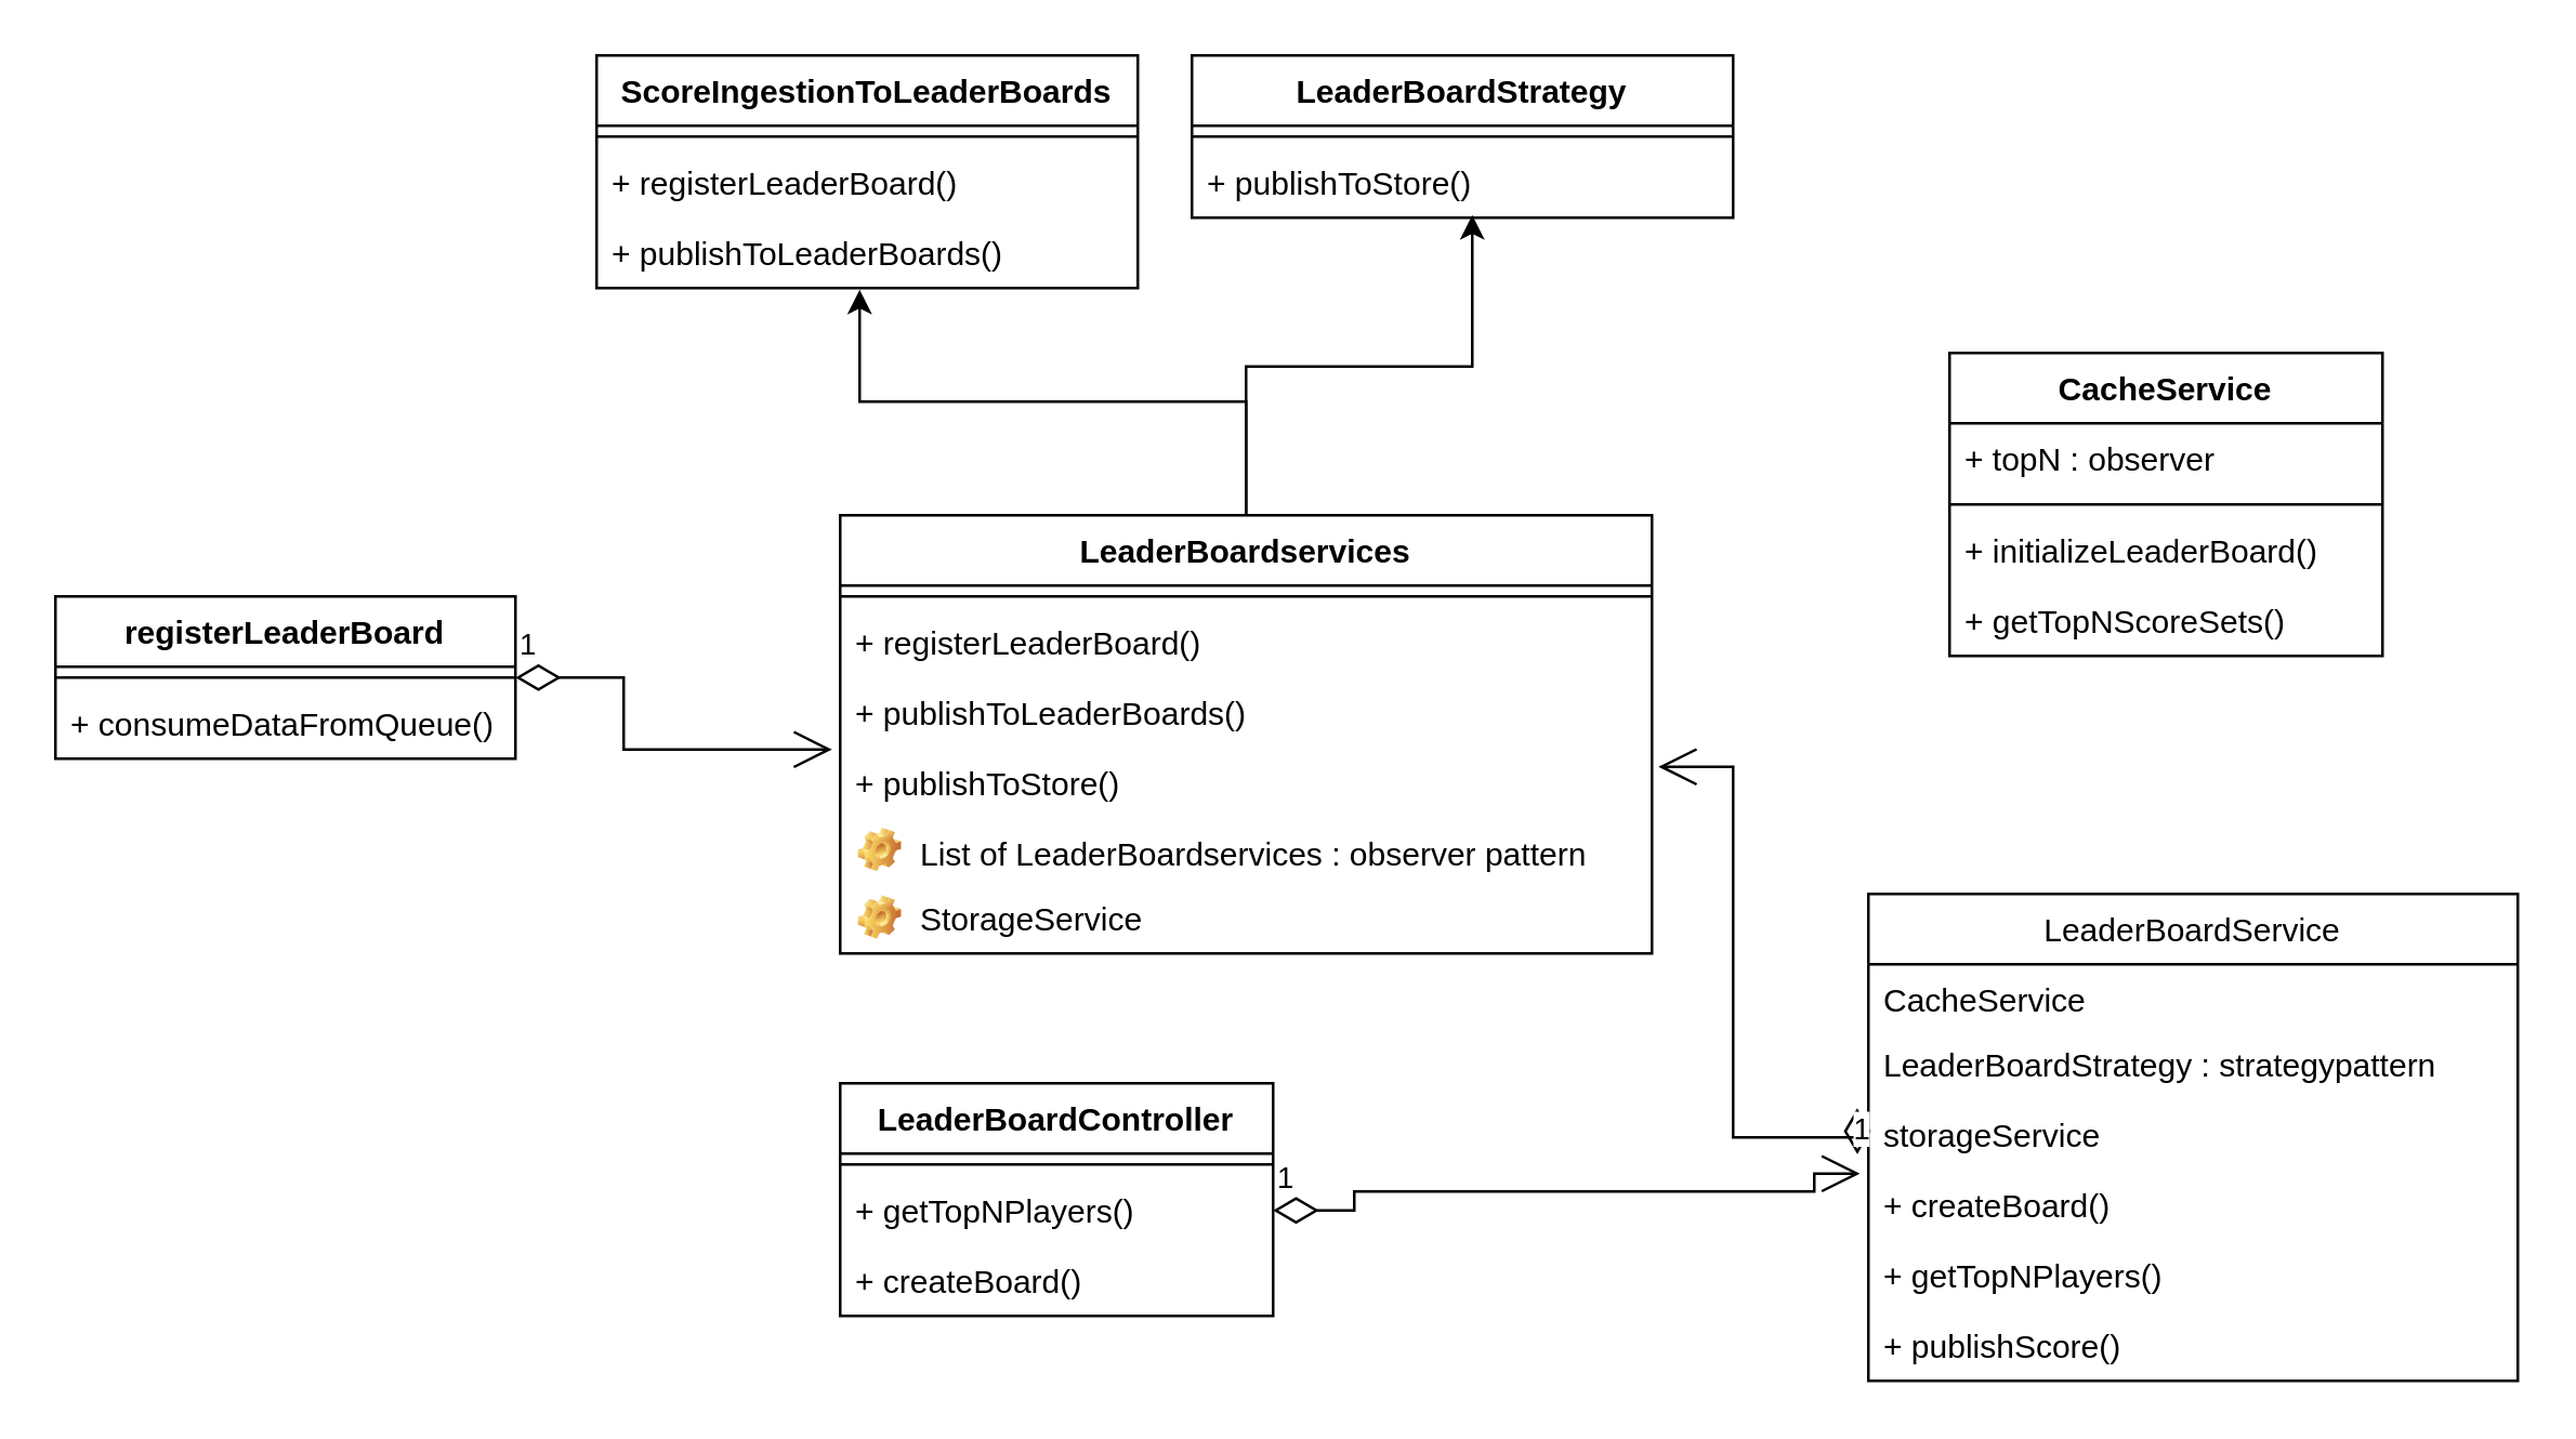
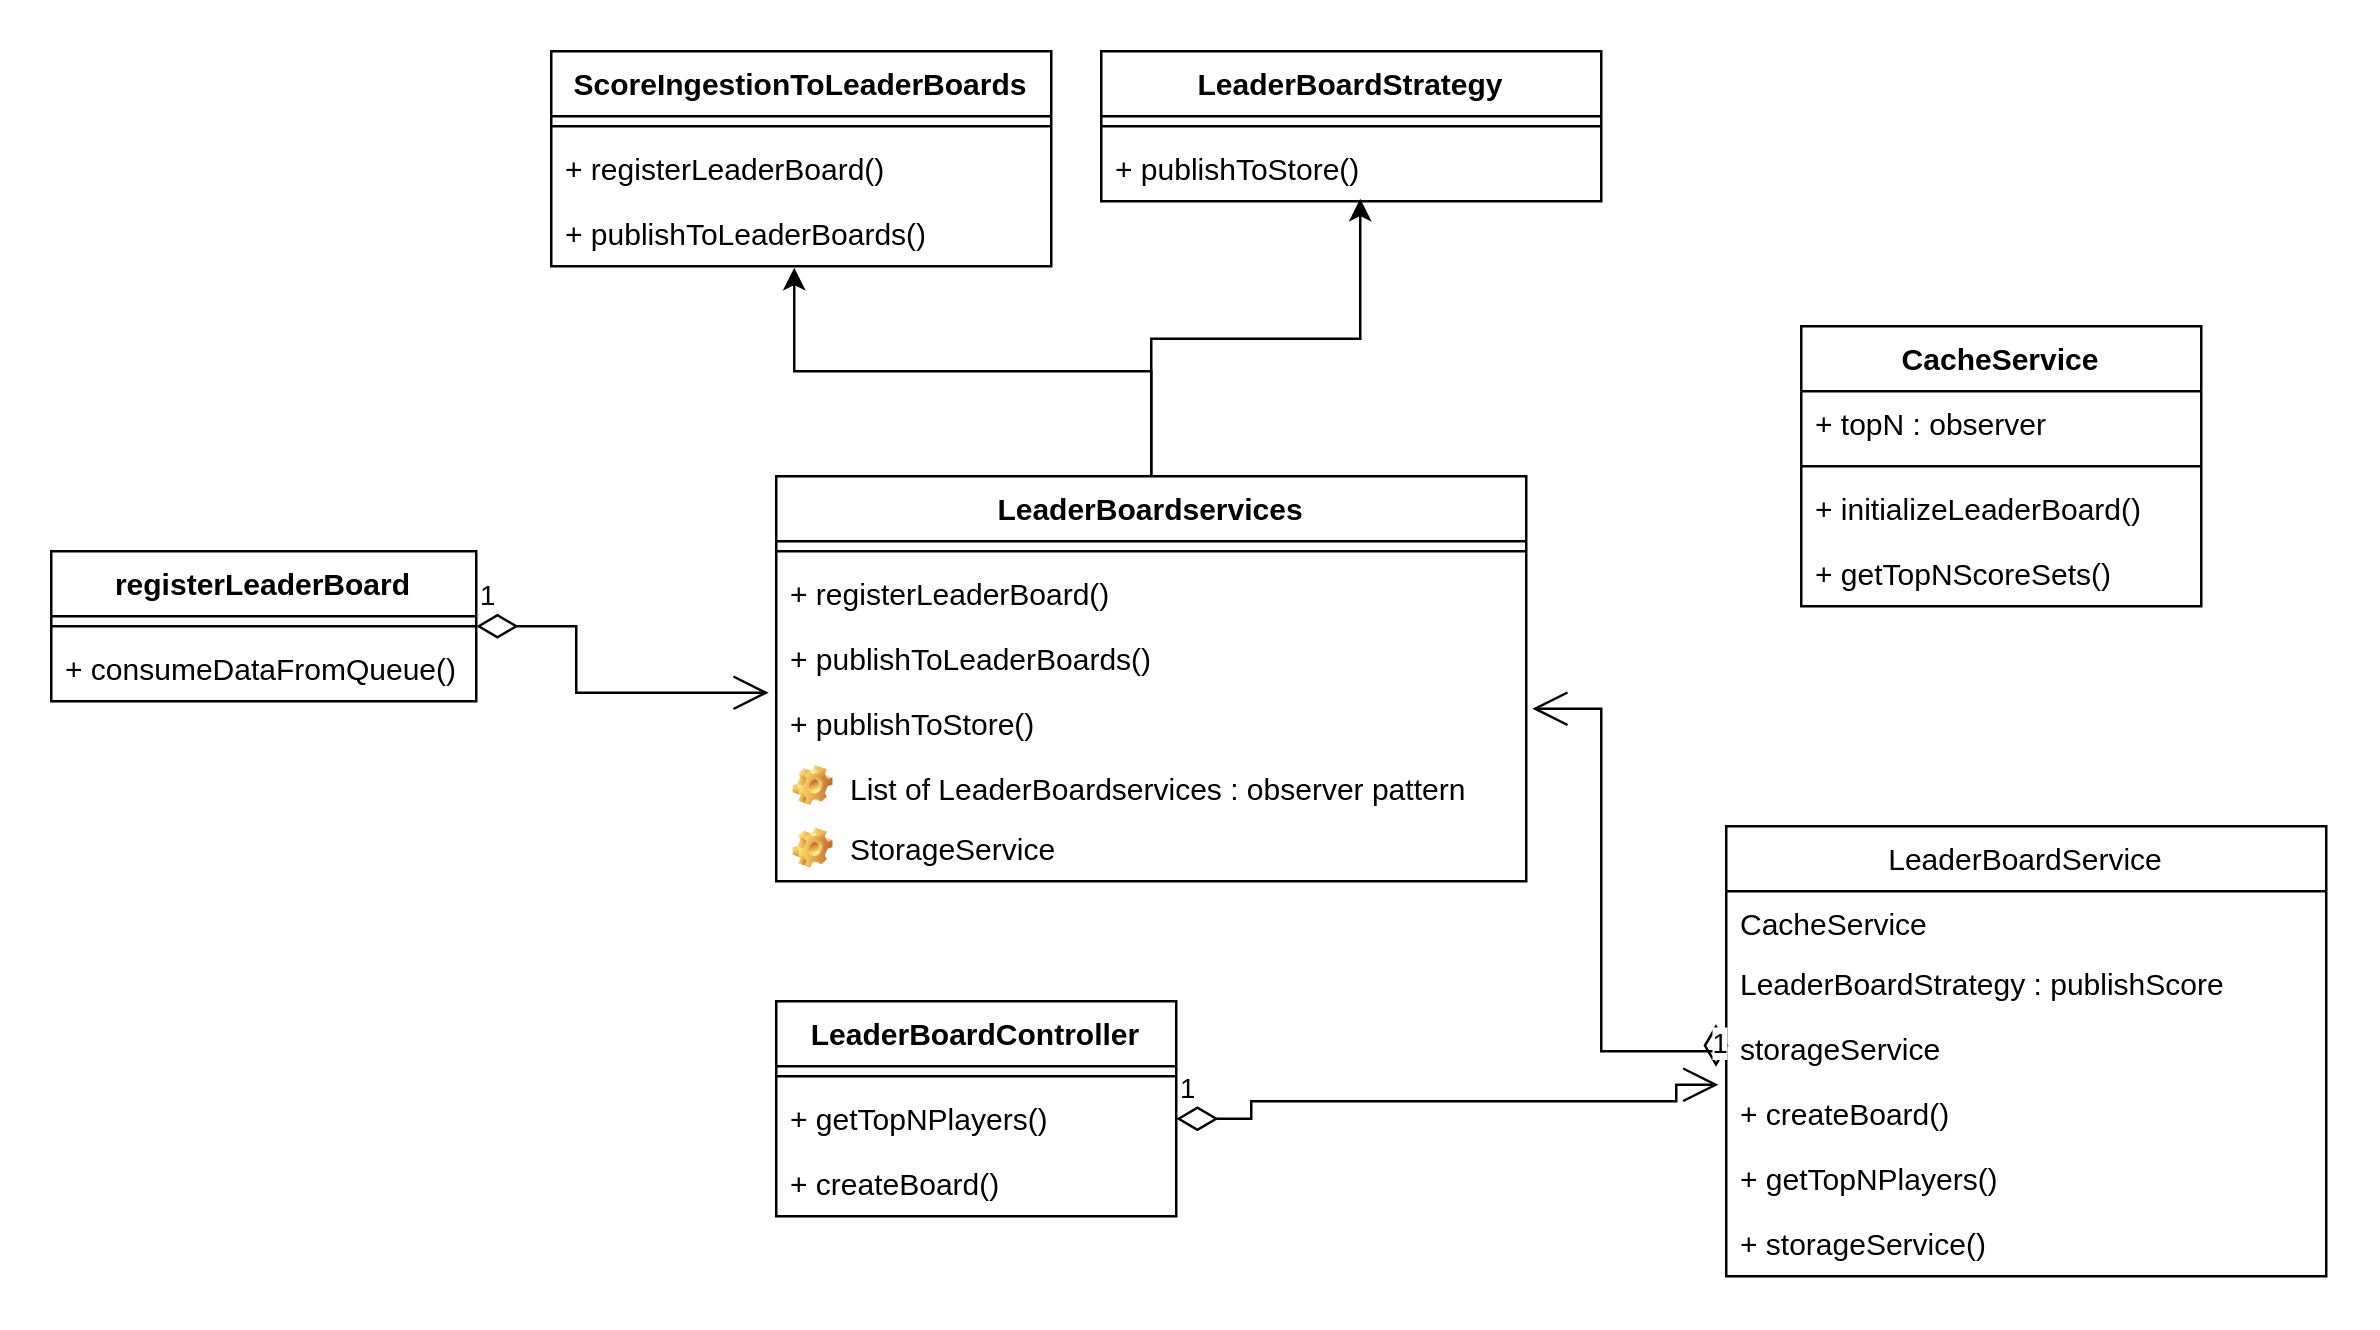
  <mxCell id="0" />
  <mxCell id="1" parent="0" />
  <mxCell id="2" value="ScoreIngestionToLeaderBoards" style="swimlane;fontStyle=1;align=center;verticalAlign=top;childLayout=stackLayout;horizontal=1;startSize=26;horizontalStack=0;resizeParent=1;resizeParentMax=0;resizeLast=0;collapsible=1;marginBottom=0;" parent="1" vertex="1"><mxGeometry x="220" y="20" width="200" height="86" as="geometry" /></mxCell>
  <mxCell id="3" value="" style="line;strokeWidth=1;fillColor=none;align=left;verticalAlign=middle;spacingTop=-1;spacingLeft=3;spacingRight=3;rotatable=0;labelPosition=right;points=[];portConstraint=eastwest;" parent="2" vertex="1"><mxGeometry y="26" width="200" height="8" as="geometry" /></mxCell>
  <mxCell id="4" value="+ registerLeaderBoard()" style="text;strokeColor=none;fillColor=none;align=left;verticalAlign=top;spacingLeft=4;spacingRight=4;overflow=hidden;rotatable=0;points=[[0,0.5],[1,0.5]];portConstraint=eastwest;" parent="2" vertex="1"><mxGeometry y="34" width="200" height="26" as="geometry" /></mxCell>
  <mxCell id="5" value="+ publishToLeaderBoards()" style="text;strokeColor=none;fillColor=none;align=left;verticalAlign=top;spacingLeft=4;spacingRight=4;overflow=hidden;rotatable=0;points=[[0,0.5],[1,0.5]];portConstraint=eastwest;" parent="2" vertex="1"><mxGeometry y="60" width="200" height="26" as="geometry" /></mxCell>
  <mxCell id="6" value="LeaderBoardStrategy" style="swimlane;fontStyle=1;align=center;verticalAlign=top;childLayout=stackLayout;horizontal=1;startSize=26;horizontalStack=0;resizeParent=1;resizeParentMax=0;resizeLast=0;collapsible=1;marginBottom=0;" parent="1" vertex="1"><mxGeometry x="440" y="20" width="200" height="60" as="geometry" /></mxCell>
  <mxCell id="7" value="" style="line;strokeWidth=1;fillColor=none;align=left;verticalAlign=middle;spacingTop=-1;spacingLeft=3;spacingRight=3;rotatable=0;labelPosition=right;points=[];portConstraint=eastwest;" parent="6" vertex="1"><mxGeometry y="26" width="200" height="8" as="geometry" /></mxCell>
  <mxCell id="8" value="+ publishToStore()" style="text;strokeColor=none;fillColor=none;align=left;verticalAlign=top;spacingLeft=4;spacingRight=4;overflow=hidden;rotatable=0;points=[[0,0.5],[1,0.5]];portConstraint=eastwest;" parent="6" vertex="1"><mxGeometry y="34" width="200" height="26" as="geometry" /></mxCell>
  <mxCell id="9" value="" style="edgeStyle=orthogonalEdgeStyle;rounded=0;orthogonalLoop=1;jettySize=auto;html=1;entryX=0.486;entryY=1.023;entryDx=0;entryDy=0;entryPerimeter=0;" parent="1" source="11" target="5" edge="1"><mxGeometry relative="1" as="geometry" /></mxCell>
  <mxCell id="10" style="edgeStyle=orthogonalEdgeStyle;rounded=0;orthogonalLoop=1;jettySize=auto;html=1;entryX=0.518;entryY=0.962;entryDx=0;entryDy=0;entryPerimeter=0;" parent="1" source="11" target="8" edge="1"><mxGeometry relative="1" as="geometry" /></mxCell>
  <mxCell id="11" value="LeaderBoardservices" style="swimlane;fontStyle=1;align=center;verticalAlign=top;childLayout=stackLayout;horizontal=1;startSize=26;horizontalStack=0;resizeParent=1;resizeParentMax=0;resizeLast=0;collapsible=1;marginBottom=0;" parent="1" vertex="1"><mxGeometry x="310" y="190" width="300" height="162" as="geometry" /></mxCell>
  <mxCell id="12" value="" style="line;strokeWidth=1;fillColor=none;align=left;verticalAlign=middle;spacingTop=-1;spacingLeft=3;spacingRight=3;rotatable=0;labelPosition=right;points=[];portConstraint=eastwest;" parent="11" vertex="1"><mxGeometry y="26" width="300" height="8" as="geometry" /></mxCell>
  <mxCell id="13" value="+ registerLeaderBoard()" style="text;strokeColor=none;fillColor=none;align=left;verticalAlign=top;spacingLeft=4;spacingRight=4;overflow=hidden;rotatable=0;points=[[0,0.5],[1,0.5]];portConstraint=eastwest;" parent="11" vertex="1"><mxGeometry y="34" width="300" height="26" as="geometry" /></mxCell>
  <mxCell id="14" value="+ publishToLeaderBoards()" style="text;strokeColor=none;fillColor=none;align=left;verticalAlign=top;spacingLeft=4;spacingRight=4;overflow=hidden;rotatable=0;points=[[0,0.5],[1,0.5]];portConstraint=eastwest;" parent="11" vertex="1"><mxGeometry y="60" width="300" height="26" as="geometry" /></mxCell>
  <mxCell id="15" value="+ publishToStore()" style="text;strokeColor=none;fillColor=none;align=left;verticalAlign=top;spacingLeft=4;spacingRight=4;overflow=hidden;rotatable=0;points=[[0,0.5],[1,0.5]];portConstraint=eastwest;" parent="11" vertex="1"><mxGeometry y="86" width="300" height="26" as="geometry" /></mxCell>
  <mxCell id="16" value="List of LeaderBoardservices : observer pattern&#10;" style="label;fontStyle=0;strokeColor=none;fillColor=none;align=left;verticalAlign=top;overflow=hidden;spacingLeft=28;spacingRight=4;rotatable=0;points=[[0,0.5],[1,0.5]];portConstraint=eastwest;imageWidth=16;imageHeight=16;image=img/clipart/Gear_128x128.png" parent="11" vertex="1"><mxGeometry y="112" width="300" height="24" as="geometry" /></mxCell>
  <mxCell id="17" value="StorageService" style="label;fontStyle=0;strokeColor=none;fillColor=none;align=left;verticalAlign=top;overflow=hidden;spacingLeft=28;spacingRight=4;rotatable=0;points=[[0,0.5],[1,0.5]];portConstraint=eastwest;imageWidth=16;imageHeight=16;image=img/clipart/Gear_128x128.png" parent="11" vertex="1"><mxGeometry y="136" width="300" height="26" as="geometry" /></mxCell>
  <mxCell id="18" value="LeaderBoardService" style="swimlane;fontStyle=0;childLayout=stackLayout;horizontal=1;startSize=26;fillColor=none;horizontalStack=0;resizeParent=1;resizeParentMax=0;resizeLast=0;collapsible=1;marginBottom=0;" parent="1" vertex="1"><mxGeometry x="690" y="330" width="240" height="180" as="geometry" /></mxCell>
  <mxCell id="19" value="CacheService" style="text;strokeColor=none;fillColor=none;align=left;verticalAlign=top;spacingLeft=4;spacingRight=4;overflow=hidden;rotatable=0;points=[[0,0.5],[1,0.5]];portConstraint=eastwest;" parent="18" vertex="1"><mxGeometry y="26" width="240" height="24" as="geometry" /></mxCell>
- <mxCell id="20" value="LeaderBoardStrategy : strategypattern" style="text;strokeColor=none;fillColor=none;align=left;verticalAlign=top;spacingLeft=4;spacingRight=4;overflow=hidden;rotatable=0;points=[[0,0.5],[1,0.5]];portConstraint=eastwest;" parent="18" vertex="1"><mxGeometry y="50" width="240" height="26" as="geometry" /></mxCell>
+ <mxCell id="20" value="LeaderBoardStrategy : publishScore" style="text;strokeColor=none;fillColor=none;align=left;verticalAlign=top;spacingLeft=4;spacingRight=4;overflow=hidden;rotatable=0;points=[[0,0.5],[1,0.5]];portConstraint=eastwest;" parent="18" vertex="1"><mxGeometry y="50" width="240" height="26" as="geometry" /></mxCell>
  <mxCell id="21" value="storageService " style="text;strokeColor=none;fillColor=none;align=left;verticalAlign=top;spacingLeft=4;spacingRight=4;overflow=hidden;rotatable=0;points=[[0,0.5],[1,0.5]];portConstraint=eastwest;" parent="18" vertex="1"><mxGeometry y="76" width="240" height="26" as="geometry" /></mxCell>
  <mxCell id="22" value="+ createBoard()" style="text;strokeColor=none;fillColor=none;align=left;verticalAlign=top;spacingLeft=4;spacingRight=4;overflow=hidden;rotatable=0;points=[[0,0.5],[1,0.5]];portConstraint=eastwest;" parent="18" vertex="1"><mxGeometry y="102" width="240" height="26" as="geometry" /></mxCell>
  <mxCell id="23" value="+ getTopNPlayers()" style="text;strokeColor=none;fillColor=none;align=left;verticalAlign=top;spacingLeft=4;spacingRight=4;overflow=hidden;rotatable=0;points=[[0,0.5],[1,0.5]];portConstraint=eastwest;" parent="18" vertex="1"><mxGeometry y="128" width="240" height="26" as="geometry" /></mxCell>
- <mxCell id="24" value="+ publishScore()" style="text;strokeColor=none;fillColor=none;align=left;verticalAlign=top;spacingLeft=4;spacingRight=4;overflow=hidden;rotatable=0;points=[[0,0.5],[1,0.5]];portConstraint=eastwest;" parent="18" vertex="1"><mxGeometry y="154" width="240" height="26" as="geometry" /></mxCell>
+ <mxCell id="24" value="+ storageService()" style="text;strokeColor=none;fillColor=none;align=left;verticalAlign=top;spacingLeft=4;spacingRight=4;overflow=hidden;rotatable=0;points=[[0,0.5],[1,0.5]];portConstraint=eastwest;" parent="18" vertex="1"><mxGeometry y="154" width="240" height="26" as="geometry" /></mxCell>
  <mxCell id="25" value="1" style="endArrow=open;html=1;endSize=12;startArrow=diamondThin;startSize=14;startFill=0;edgeStyle=orthogonalEdgeStyle;align=left;verticalAlign=bottom;rounded=0;exitX=-0.017;exitY=0.777;exitDx=0;exitDy=0;exitPerimeter=0;entryX=1.008;entryY=0.269;entryDx=0;entryDy=0;entryPerimeter=0;" parent="1" source="21" target="15" edge="1"><mxGeometry x="-1" y="3" relative="1" as="geometry"><mxPoint x="470" y="270" as="sourcePoint" /><mxPoint x="660" y="280" as="targetPoint" /><Array as="points"><mxPoint x="686" y="420" /><mxPoint x="640" y="420" /><mxPoint x="640" y="283" /></Array></mxGeometry></mxCell>
  <mxCell id="26" value="CacheService" style="swimlane;fontStyle=1;align=center;verticalAlign=top;childLayout=stackLayout;horizontal=1;startSize=26;horizontalStack=0;resizeParent=1;resizeParentMax=0;resizeLast=0;collapsible=1;marginBottom=0;" parent="1" vertex="1"><mxGeometry x="720" y="130" width="160" height="112" as="geometry" /></mxCell>
  <mxCell id="27" value="+ topN : observer" style="text;strokeColor=none;fillColor=none;align=left;verticalAlign=top;spacingLeft=4;spacingRight=4;overflow=hidden;rotatable=0;points=[[0,0.5],[1,0.5]];portConstraint=eastwest;" parent="26" vertex="1"><mxGeometry y="26" width="160" height="26" as="geometry" /></mxCell>
  <mxCell id="28" value="" style="line;strokeWidth=1;fillColor=none;align=left;verticalAlign=middle;spacingTop=-1;spacingLeft=3;spacingRight=3;rotatable=0;labelPosition=right;points=[];portConstraint=eastwest;" parent="26" vertex="1"><mxGeometry y="52" width="160" height="8" as="geometry" /></mxCell>
  <mxCell id="29" value="+ initializeLeaderBoard()" style="text;strokeColor=none;fillColor=none;align=left;verticalAlign=top;spacingLeft=4;spacingRight=4;overflow=hidden;rotatable=0;points=[[0,0.5],[1,0.5]];portConstraint=eastwest;" parent="26" vertex="1"><mxGeometry y="60" width="160" height="26" as="geometry" /></mxCell>
  <mxCell id="30" value="+ getTopNScoreSets()" style="text;strokeColor=none;fillColor=none;align=left;verticalAlign=top;spacingLeft=4;spacingRight=4;overflow=hidden;rotatable=0;points=[[0,0.5],[1,0.5]];portConstraint=eastwest;" parent="26" vertex="1"><mxGeometry y="86" width="160" height="26" as="geometry" /></mxCell>
  <mxCell id="31" value="LeaderBoardController" style="swimlane;fontStyle=1;align=center;verticalAlign=top;childLayout=stackLayout;horizontal=1;startSize=26;horizontalStack=0;resizeParent=1;resizeParentMax=0;resizeLast=0;collapsible=1;marginBottom=0;" parent="1" vertex="1"><mxGeometry x="310" y="400" width="160" height="86" as="geometry" /></mxCell>
  <mxCell id="32" value="" style="line;strokeWidth=1;fillColor=none;align=left;verticalAlign=middle;spacingTop=-1;spacingLeft=3;spacingRight=3;rotatable=0;labelPosition=right;points=[];portConstraint=eastwest;" parent="31" vertex="1"><mxGeometry y="26" width="160" height="8" as="geometry" /></mxCell>
  <mxCell id="33" value="+ getTopNPlayers()" style="text;strokeColor=none;fillColor=none;align=left;verticalAlign=top;spacingLeft=4;spacingRight=4;overflow=hidden;rotatable=0;points=[[0,0.5],[1,0.5]];portConstraint=eastwest;" vertex="1" parent="31"><mxGeometry y="34" width="160" height="26" as="geometry" /></mxCell>
  <mxCell id="34" value="+ createBoard()" style="text;strokeColor=none;fillColor=none;align=left;verticalAlign=top;spacingLeft=4;spacingRight=4;overflow=hidden;rotatable=0;points=[[0,0.5],[1,0.5]];portConstraint=eastwest;" parent="31" vertex="1"><mxGeometry y="60" width="160" height="26" as="geometry" /></mxCell>
  <mxCell id="35" value="registerLeaderBoard" style="swimlane;fontStyle=1;align=center;verticalAlign=top;childLayout=stackLayout;horizontal=1;startSize=26;horizontalStack=0;resizeParent=1;resizeParentMax=0;resizeLast=0;collapsible=1;marginBottom=0;" vertex="1" parent="1"><mxGeometry x="20" y="220" width="170" height="60" as="geometry" /></mxCell>
  <mxCell id="36" value="" style="line;strokeWidth=1;fillColor=none;align=left;verticalAlign=middle;spacingTop=-1;spacingLeft=3;spacingRight=3;rotatable=0;labelPosition=right;points=[];portConstraint=eastwest;" vertex="1" parent="35"><mxGeometry y="26" width="170" height="8" as="geometry" /></mxCell>
  <mxCell id="37" value="+ consumeDataFromQueue()" style="text;strokeColor=none;fillColor=none;align=left;verticalAlign=top;spacingLeft=4;spacingRight=4;overflow=hidden;rotatable=0;points=[[0,0.5],[1,0.5]];portConstraint=eastwest;" vertex="1" parent="35"><mxGeometry y="34" width="170" height="26" as="geometry" /></mxCell>
  <mxCell id="38" value="1" style="endArrow=open;html=1;endSize=12;startArrow=diamondThin;startSize=14;startFill=0;edgeStyle=orthogonalEdgeStyle;align=left;verticalAlign=bottom;rounded=0;exitX=1;exitY=0.5;exitDx=0;exitDy=0;entryX=-0.01;entryY=0.023;entryDx=0;entryDy=0;entryPerimeter=0;" edge="1" parent="1" source="35" target="15"><mxGeometry x="-1" y="3" relative="1" as="geometry"><mxPoint x="163.52" y="473.212" as="sourcePoint" /><mxPoint x="70" y="330.004" as="targetPoint" /><Array as="points"><mxPoint x="230" y="250" /><mxPoint x="230" y="277" /></Array></mxGeometry></mxCell>
  <mxCell id="39" value="1" style="endArrow=open;html=1;endSize=12;startArrow=diamondThin;startSize=14;startFill=0;edgeStyle=orthogonalEdgeStyle;align=left;verticalAlign=bottom;rounded=0;exitX=1;exitY=0.5;exitDx=0;exitDy=0;entryX=-0.013;entryY=0.054;entryDx=0;entryDy=0;entryPerimeter=0;" edge="1" parent="1" source="33" target="22"><mxGeometry x="-1" y="3" relative="1" as="geometry"><mxPoint x="695.92" y="436.202" as="sourcePoint" /><mxPoint x="602.4" y="292.994" as="targetPoint" /><Array as="points"><mxPoint x="500" y="447" /><mxPoint x="500" y="440" /><mxPoint x="670" y="440" /><mxPoint x="670" y="433" /></Array></mxGeometry></mxCell>
